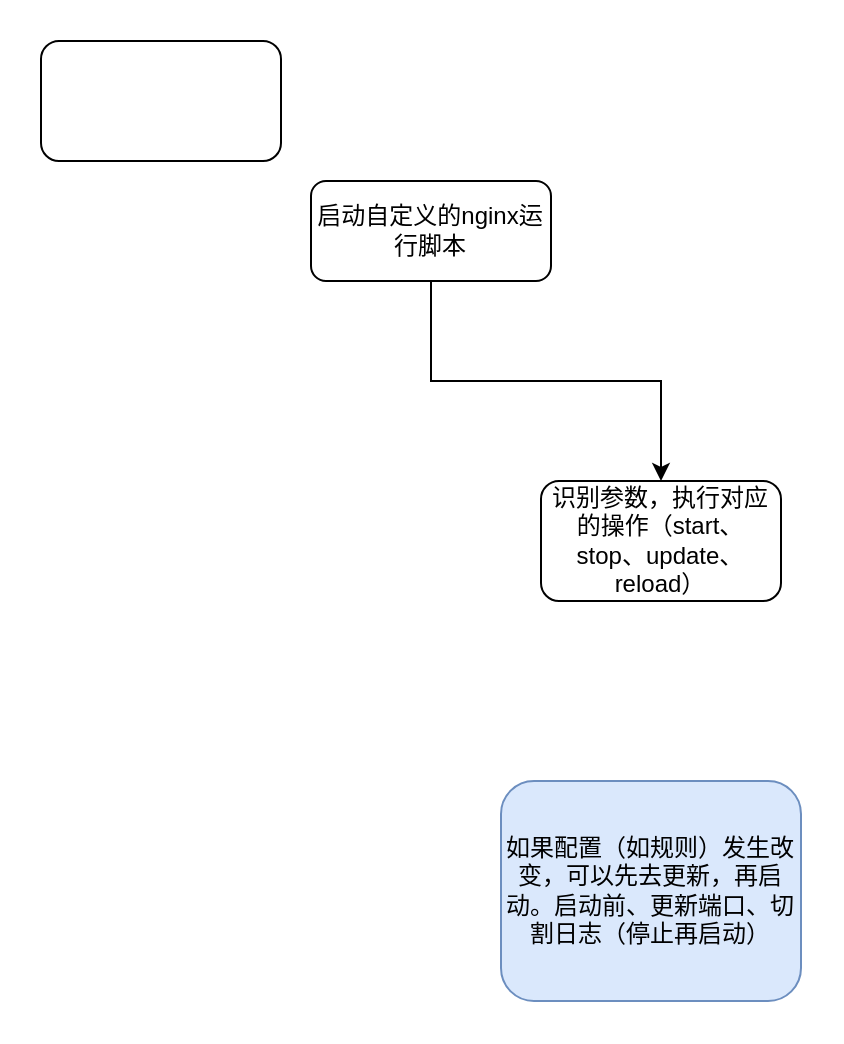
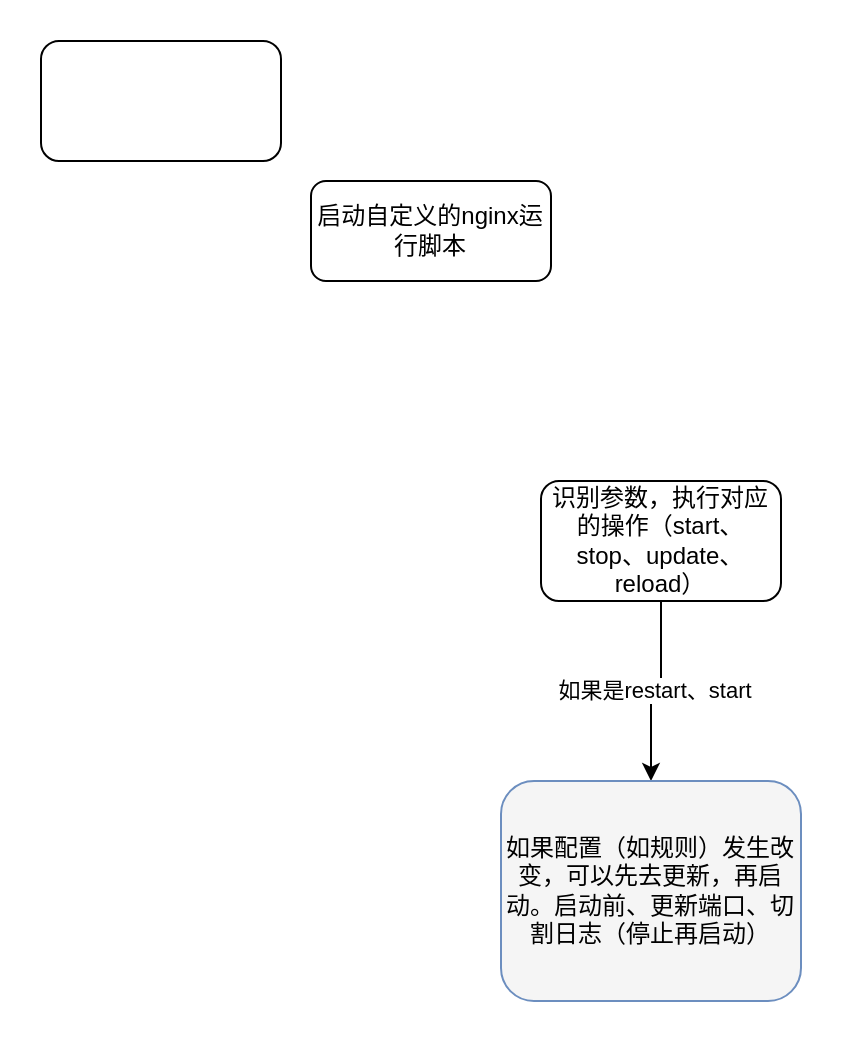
  <mxCell id="0" />
  <mxCell id="1" parent="0" />
- <mxCell id="2" style="edgeStyle=orthogonalEdgeStyle;rounded=0;orthogonalLoop=1;jettySize=auto;html=1;exitX=0.5;exitY=1;exitDx=0;exitDy=0;" edge="1" parent="1" source="3" target="6"><mxGeometry relative="1" as="geometry" /></mxCell>
  <mxCell id="3" value="启动自定义的nginx运行脚本" style="rounded=1;whiteSpace=wrap;html=1;" vertex="1" parent="1"><mxGeometry x="155" y="90" width="120" height="50" as="geometry" /></mxCell>
+ <mxCell id="4" style="edgeStyle=orthogonalEdgeStyle;rounded=0;orthogonalLoop=1;jettySize=auto;html=1;exitX=0.5;exitY=1;exitDx=0;exitDy=0;" edge="1" parent="1" source="6" target="8"><mxGeometry relative="1" as="geometry" /></mxCell>
+ <mxCell id="5" value="如果是restart、start" style="edgeLabel;html=1;align=center;verticalAlign=middle;resizable=0;points=[];" vertex="1" connectable="0" parent="4"><mxGeometry x="0.033" y="-1" relative="1" as="geometry"><mxPoint as="offset" /></mxGeometry></mxCell>
  <mxCell id="6" value="识别参数，执行对应的操作（start、stop、update、reload）" style="rounded=1;whiteSpace=wrap;html=1;" vertex="1" parent="1"><mxGeometry x="270" y="240" width="120" height="60" as="geometry" /></mxCell>
  <mxCell id="7" value="" style="rounded=1;whiteSpace=wrap;html=1;" vertex="1" parent="1"><mxGeometry x="20" y="20" width="120" height="60" as="geometry" /></mxCell>
- <mxCell id="8" value="如果配置（如规则）发生改变，可以先去更新，再启动。启动前、更新端口、切割日志（停止再启动）" style="rounded=1;whiteSpace=wrap;html=1;fillColor=#dae8fc;strokeColor=#6c8ebf;" vertex="1" parent="1"><mxGeometry x="250" y="390" width="150" height="110" as="geometry" /></mxCell>
+ <mxCell id="8" value="如果配置（如规则）发生改变，可以先去更新，再启动。启动前、更新端口、切割日志（停止再启动）" style="rounded=1;whiteSpace=wrap;html=1;fillColor=#f5f5f5;strokeColor=#6c8ebf;" vertex="1" parent="1"><mxGeometry x="250" y="390" width="150" height="110" as="geometry" /></mxCell>
